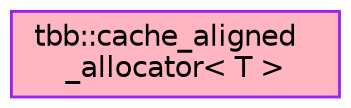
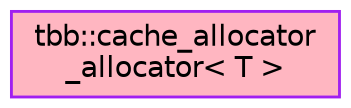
  digraph {
    rankdir=LR
-   n1 [color=purple fillcolor=lightpink fontname=Helvetica fontsize=10 height=0.2 label="tbb::cache_aligned\l_allocator\< T \>" shape=box style=filled width=0.4]
+   n1 [color=purple fillcolor=lightpink fontname=Helvetica fontsize=10 height=0.2 label="tbb::cache_allocator\l_allocator\< T \>" shape=box style=filled width=0.4]
  }
